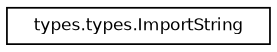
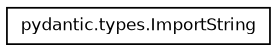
  digraph {
    rankdir=TB
-   n1 [color=black fillcolor=white fontname=Helvetica fontsize=10 height=0.2 label="types.types.ImportString" shape=record style=filled width=0.4]
+   n1 [color=black fillcolor=white fontname=Helvetica fontsize=10 height=0.2 label="pydantic.types.ImportString" shape=record style=filled width=0.4]
  }
